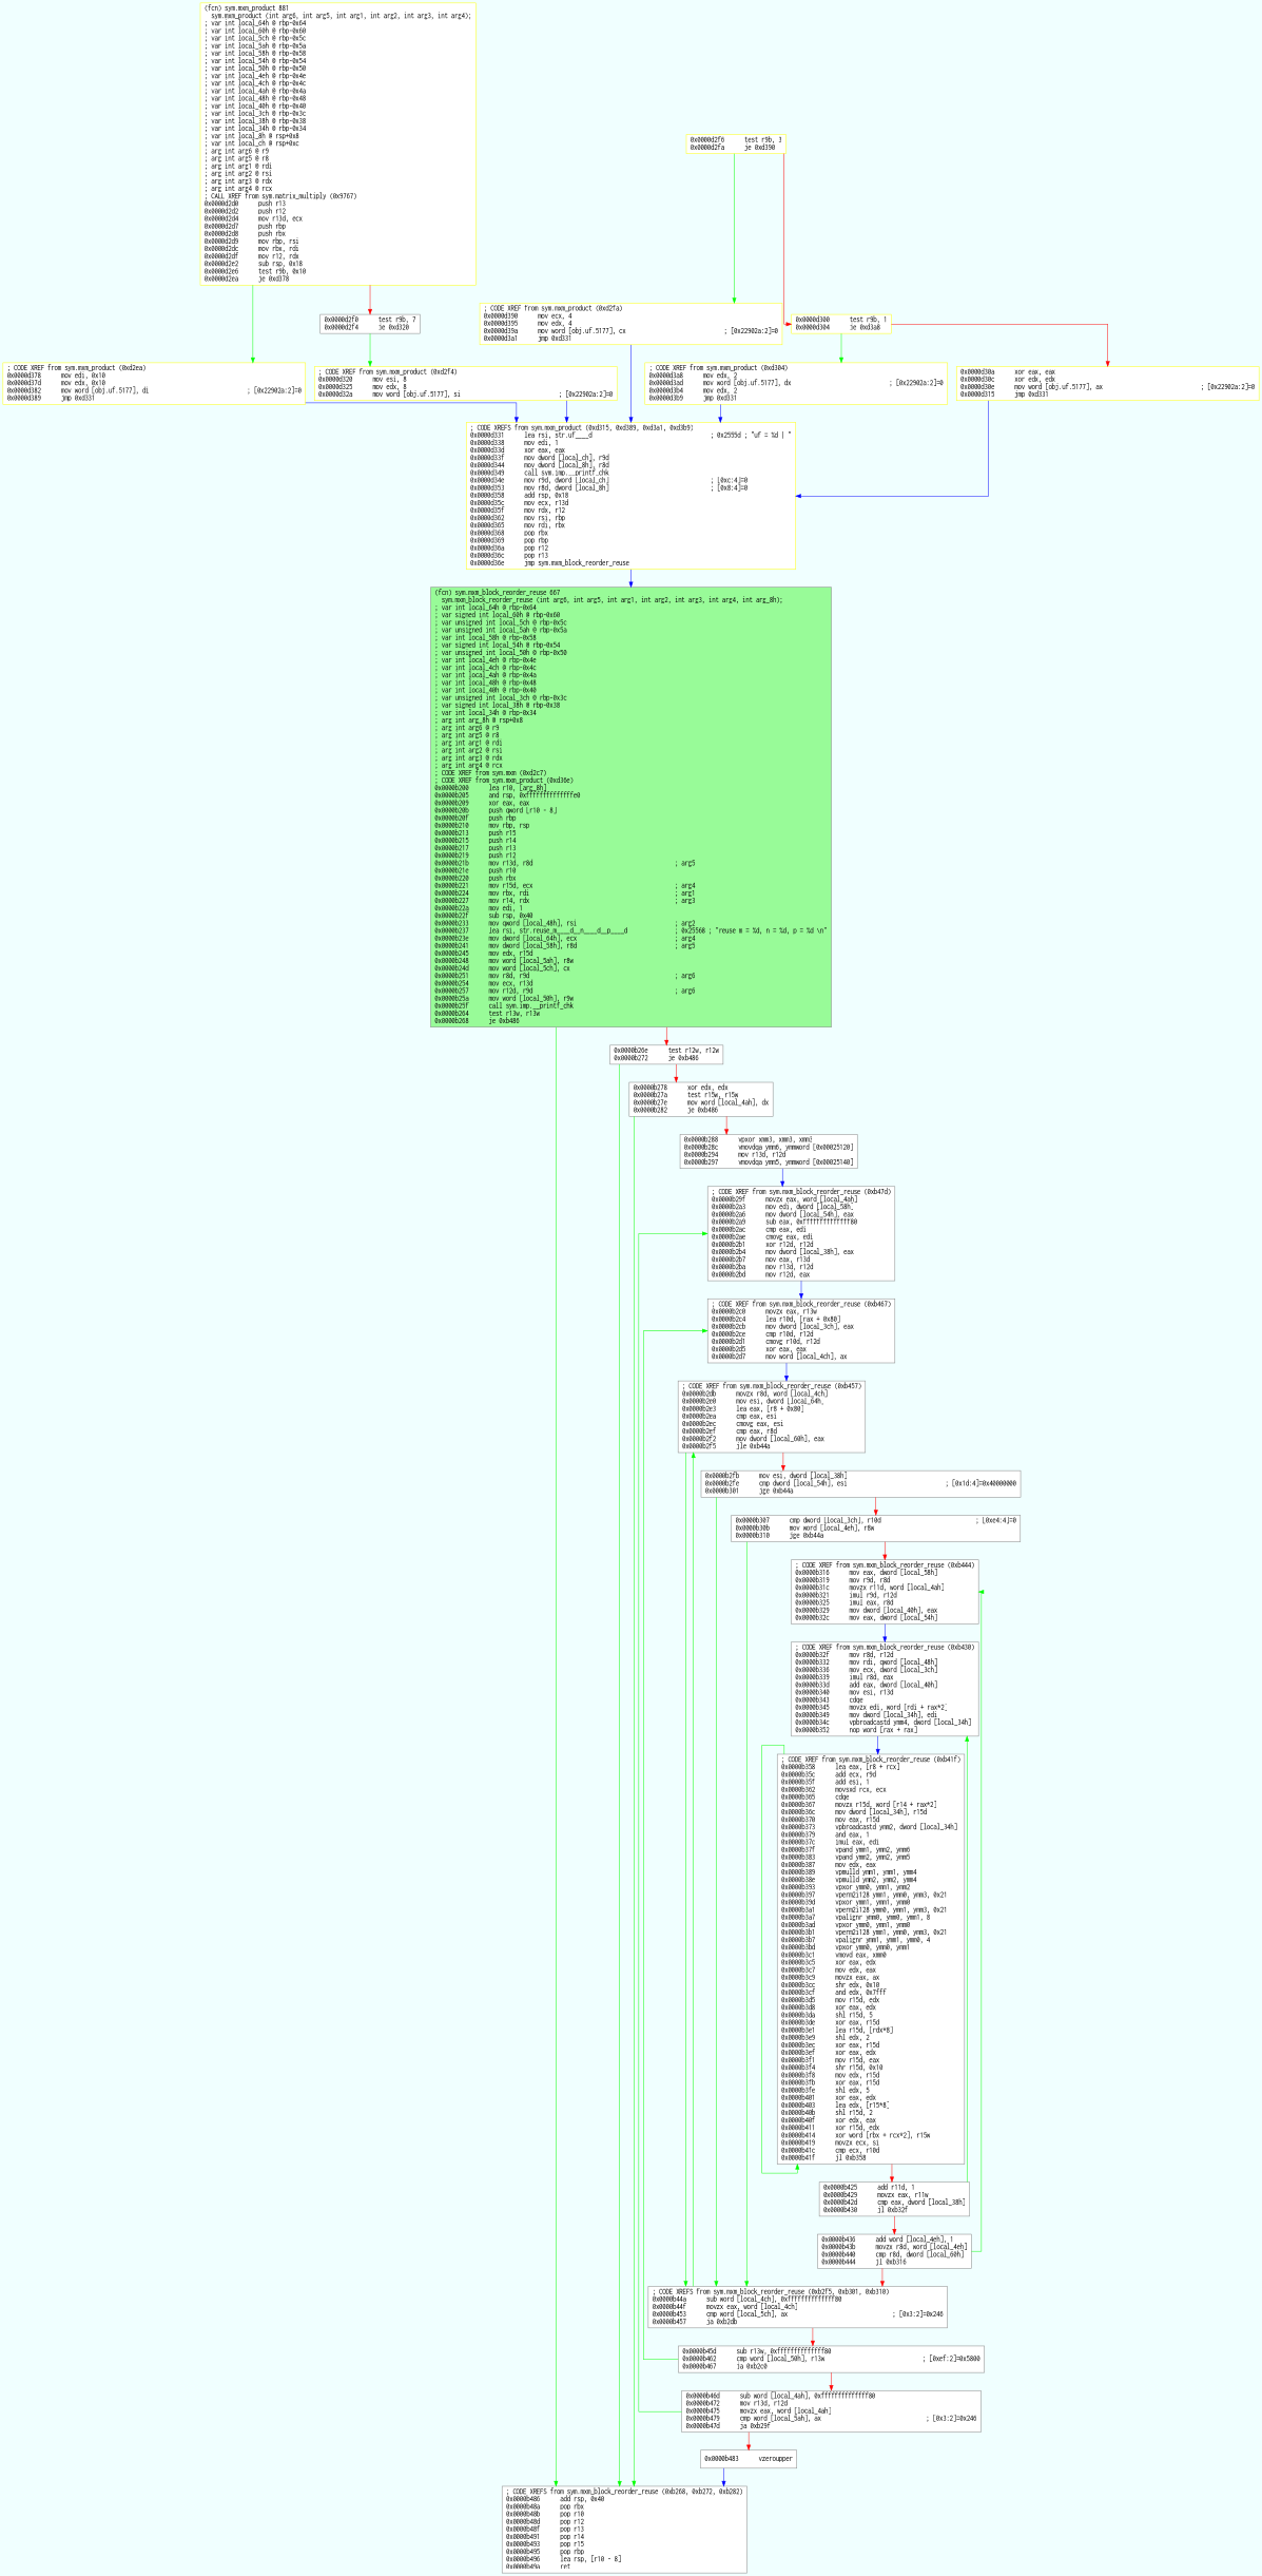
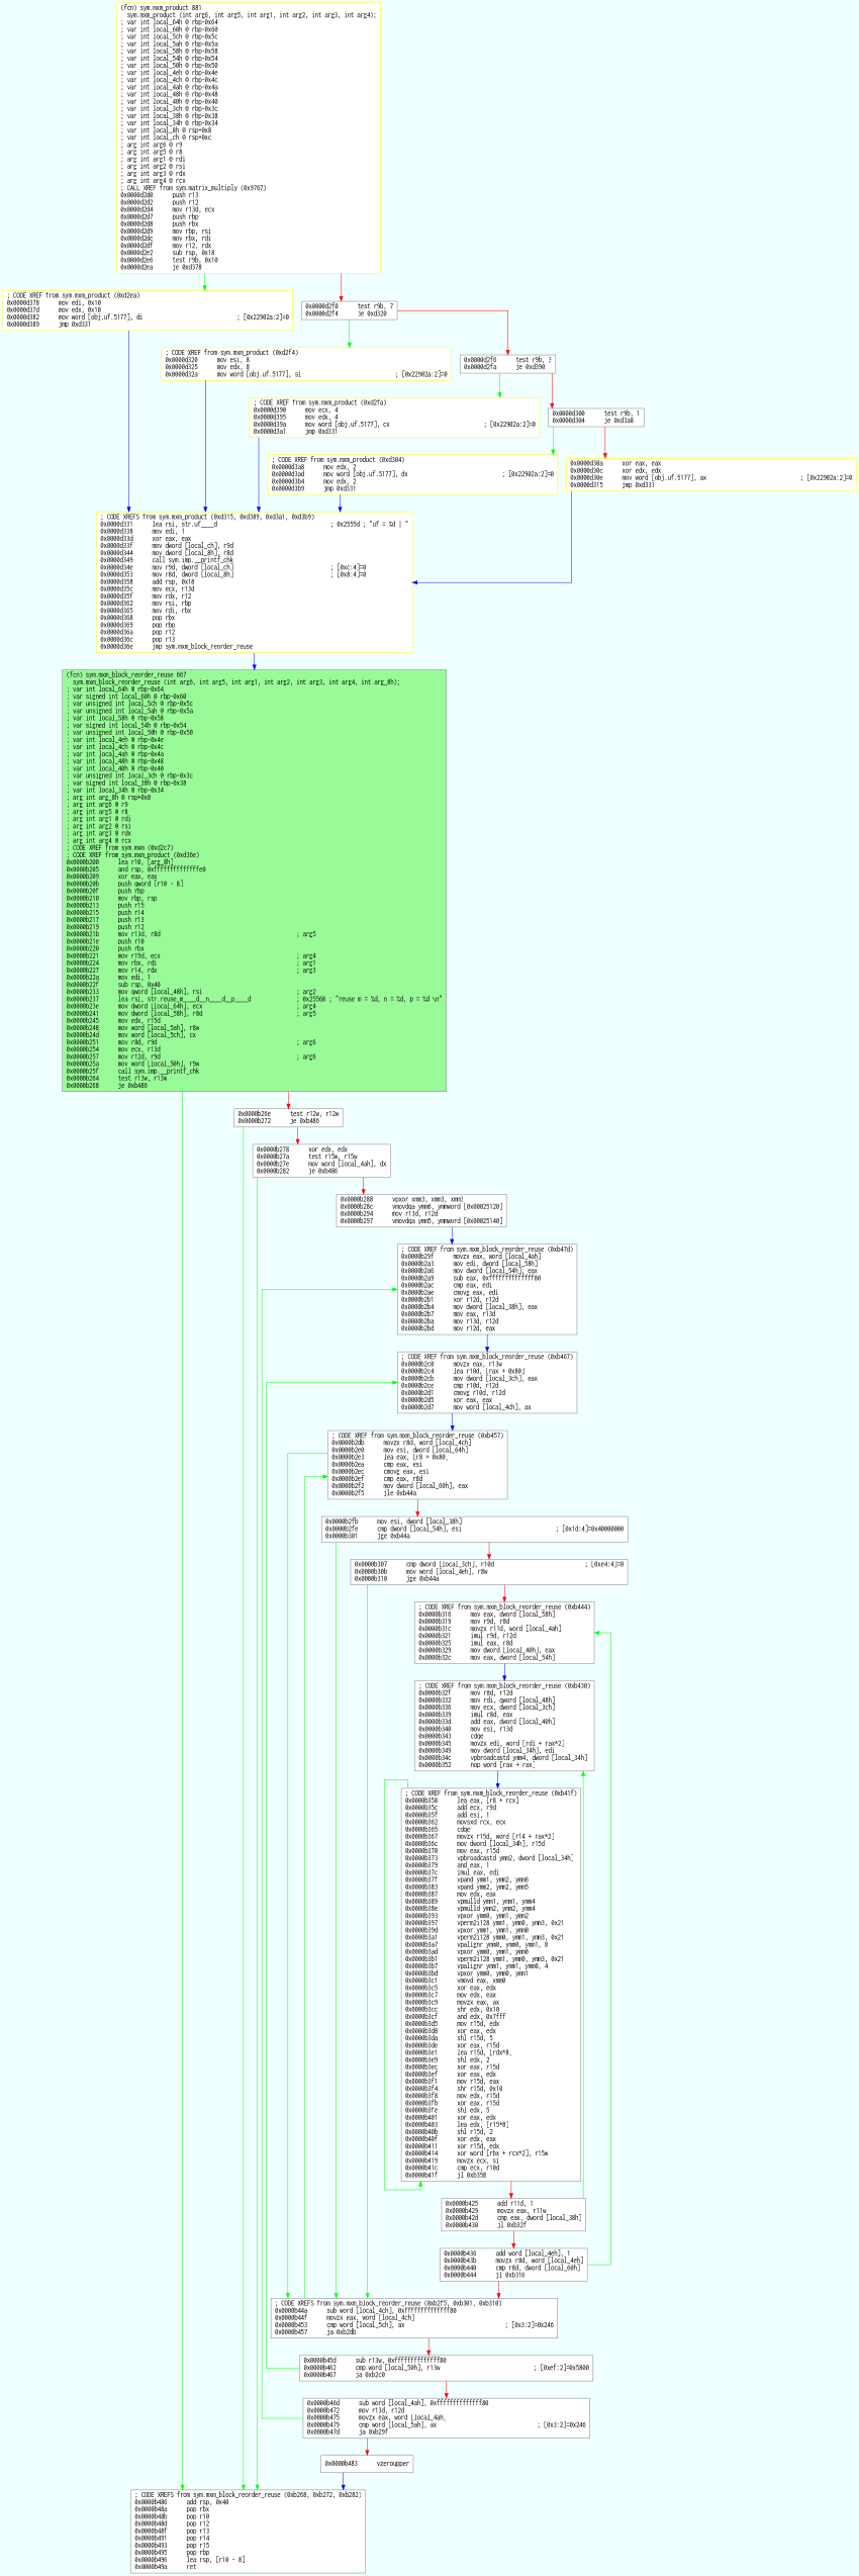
  digraph {
    bgcolor=azure
    fontname=Courier
    fontsize=8
    splines=ortho
    node [color="#7f7f7f" fillcolor=white fontname=Courier shape=box style=filled]
    edge [arrowhead=normal color=green]
    n1 [fillcolor=palegreen label="(fcn) sym.mxm_block_reorder_reuse 667\l  sym.mxm_block_reorder_reuse (int arg6, int arg5, int arg1, int arg2, int arg3, int arg4, int arg_8h);\l; var int local_64h @ rbp-0x64\l; var signed int local_60h @ rbp-0x60\l; var unsigned int local_5ch @ rbp-0x5c\l; var unsigned int local_5ah @ rbp-0x5a\l; var int local_58h @ rbp-0x58\l; var signed int local_54h @ rbp-0x54\l; var unsigned int local_50h @ rbp-0x50\l; var int local_4eh @ rbp-0x4e\l; var int local_4ch @ rbp-0x4c\l; var int local_4ah @ rbp-0x4a\l; var int local_48h @ rbp-0x48\l; var int local_40h @ rbp-0x40\l; var unsigned int local_3ch @ rbp-0x3c\l; var signed int local_38h @ rbp-0x38\l; var int local_34h @ rbp-0x34\l; arg int arg_8h @ rsp+0x8\l; arg int arg6 @ r9\l; arg int arg5 @ r8\l; arg int arg1 @ rdi\l; arg int arg2 @ rsi\l; arg int arg3 @ rdx\l; arg int arg4 @ rcx\l; CODE XREF from sym.mxm (0xd2c7)\l; CODE XREF from sym.mxm_product (0xd36e)\l0x0000b200      lea r10, [arg_8h]\l0x0000b205      and rsp, 0xffffffffffffffe0\l0x0000b209      xor eax, eax\l0x0000b20b      push qword [r10 - 8]\l0x0000b20f      push rbp\l0x0000b210      mov rbp, rsp\l0x0000b213      push r15\l0x0000b215      push r14\l0x0000b217      push r13\l0x0000b219      push r12\l0x0000b21b      mov r13d, r8d                                          ; arg5\l0x0000b21e      push r10\l0x0000b220      push rbx\l0x0000b221      mov r15d, ecx                                          ; arg4\l0x0000b224      mov rbx, rdi                                           ; arg1\l0x0000b227      mov r14, rdx                                           ; arg3\l0x0000b22a      mov edi, 1\l0x0000b22f      sub rsp, 0x40\l0x0000b233      mov qword [local_48h], rsi                             ; arg2\l0x0000b237      lea rsi, str.reuse_m____d__n____d__p____d              ; 0x25568 ; \"reuse m = %d, n = %d, p = %d \\n\"\l0x0000b23e      mov dword [local_64h], ecx                             ; arg4\l0x0000b241      mov dword [local_58h], r8d                             ; arg5\l0x0000b245      mov edx, r15d\l0x0000b248      mov word [local_5ah], r8w\l0x0000b24d      mov word [local_5ch], cx\l0x0000b251      mov r8d, r9d                                           ; arg6\l0x0000b254      mov ecx, r13d\l0x0000b257      mov r12d, r9d                                          ; arg6\l0x0000b25a      mov word [local_50h], r9w\l0x0000b25f      call sym.imp.__printf_chk\l0x0000b264      test r13w, r13w\l0x0000b268      je 0xb486\l"]
    n2 [label="; CODE XREFS from sym.mxm_block_reorder_reuse (0xb268, 0xb272, 0xb282)\l0x0000b486      add rsp, 0x40\l0x0000b48a      pop rbx\l0x0000b48b      pop r10\l0x0000b48d      pop r12\l0x0000b48f      pop r13\l0x0000b491      pop r14\l0x0000b493      pop r15\l0x0000b495      pop rbp\l0x0000b496      lea rsp, [r10 - 8]\l0x0000b49a      ret\l"]
    n3 [label="0x0000b26e      test r12w, r12w\l0x0000b272      je 0xb486\l"]
    n4 [label="0x0000b278      xor edx, edx\l0x0000b27a      test r15w, r15w\l0x0000b27e      mov word [local_4ah], dx\l0x0000b282      je 0xb486\l"]
    n5 [label="0x0000b288      vpxor xmm3, xmm3, xmm3\l0x0000b28c      vmovdqa ymm6, ymmword [0x00025120]\l0x0000b294      mov r13d, r12d\l0x0000b297      vmovdqa ymm5, ymmword [0x00025140]\l"]
    n6 [label="; CODE XREF from sym.mxm_block_reorder_reuse (0xb47d)\l0x0000b29f      movzx eax, word [local_4ah]\l0x0000b2a3      mov edi, dword [local_58h]\l0x0000b2a6      mov dword [local_54h], eax\l0x0000b2a9      sub eax, 0xffffffffffffff80\l0x0000b2ac      cmp eax, edi\l0x0000b2ae      cmovg eax, edi\l0x0000b2b1      xor r12d, r12d\l0x0000b2b4      mov dword [local_38h], eax\l0x0000b2b7      mov eax, r13d\l0x0000b2ba      mov r13d, r12d\l0x0000b2bd      mov r12d, eax\l"]
    n7 [label="; CODE XREF from sym.mxm_block_reorder_reuse (0xb467)\l0x0000b2c0      movzx eax, r13w\l0x0000b2c4      lea r10d, [rax + 0x80]\l0x0000b2cb      mov dword [local_3ch], eax\l0x0000b2ce      cmp r10d, r12d\l0x0000b2d1      cmovg r10d, r12d\l0x0000b2d5      xor eax, eax\l0x0000b2d7      mov word [local_4ch], ax\l"]
    n8 [label="; CODE XREF from sym.mxm_block_reorder_reuse (0xb457)\l0x0000b2db      movzx r8d, word [local_4ch]\l0x0000b2e0      mov esi, dword [local_64h]\l0x0000b2e3      lea eax, [r8 + 0x80]\l0x0000b2ea      cmp eax, esi\l0x0000b2ec      cmovg eax, esi\l0x0000b2ef      cmp eax, r8d\l0x0000b2f2      mov dword [local_60h], eax\l0x0000b2f5      jle 0xb44a\l"]
    n9 [label="; CODE XREFS from sym.mxm_block_reorder_reuse (0xb2f5, 0xb301, 0xb310)\l0x0000b44a      sub word [local_4ch], 0xffffffffffffff80\l0x0000b44f      movzx eax, word [local_4ch]\l0x0000b453      cmp word [local_5ch], ax                               ; [0x3:2]=0x246\l0x0000b457      ja 0xb2db\l"]
    n10 [label="0x0000b2fb      mov esi, dword [local_38h]\l0x0000b2fe      cmp dword [local_54h], esi                             ; [0x1d:4]=0x40000000\l0x0000b301      jge 0xb44a\l"]
    n11 [label="0x0000b45d      sub r13w, 0xffffffffffffff80\l0x0000b462      cmp word [local_50h], r13w                             ; [0xef:2]=0x5800\l0x0000b467      ja 0xb2c0\l"]
    n12 [label="0x0000b307      cmp dword [local_3ch], r10d                            ; [0xe4:4]=0\l0x0000b30b      mov word [local_4eh], r8w\l0x0000b310      jge 0xb44a\l"]
    n13 [label="0x0000b46d      sub word [local_4ah], 0xffffffffffffff80\l0x0000b472      mov r13d, r12d\l0x0000b475      movzx eax, word [local_4ah]\l0x0000b479      cmp word [local_5ah], ax                               ; [0x3:2]=0x246\l0x0000b47d      ja 0xb29f\l"]
    n14 [label="; CODE XREF from sym.mxm_block_reorder_reuse (0xb444)\l0x0000b316      mov eax, dword [local_58h]\l0x0000b319      mov r9d, r8d\l0x0000b31c      movzx r11d, word [local_4ah]\l0x0000b321      imul r9d, r12d\l0x0000b325      imul eax, r8d\l0x0000b329      mov dword [local_40h], eax\l0x0000b32c      mov eax, dword [local_54h]\l"]
    n15 [label="; CODE XREF from sym.mxm_block_reorder_reuse (0xb430)\l0x0000b32f      mov r8d, r12d\l0x0000b332      mov rdi, qword [local_48h]\l0x0000b336      mov ecx, dword [local_3ch]\l0x0000b339      imul r8d, eax\l0x0000b33d      add eax, dword [local_40h]\l0x0000b340      mov esi, r13d\l0x0000b343      cdqe\l0x0000b345      movzx edi, word [rdi + rax*2]\l0x0000b349      mov dword [local_34h], edi\l0x0000b34c      vpbroadcastd ymm4, dword [local_34h]\l0x0000b352      nop word [rax + rax]\l"]
    n16 [label="; CODE XREF from sym.mxm_block_reorder_reuse (0xb41f)\l0x0000b358      lea eax, [r8 + rcx]\l0x0000b35c      add ecx, r9d\l0x0000b35f      add esi, 1\l0x0000b362      movsxd rcx, ecx\l0x0000b365      cdqe\l0x0000b367      movzx r15d, word [r14 + rax*2]\l0x0000b36c      mov dword [local_34h], r15d\l0x0000b370      mov eax, r15d\l0x0000b373      vpbroadcastd ymm2, dword [local_34h]\l0x0000b379      and eax, 1\l0x0000b37c      imul eax, edi\l0x0000b37f      vpand ymm1, ymm2, ymm6\l0x0000b383      vpand ymm2, ymm2, ymm5\l0x0000b387      mov edx, eax\l0x0000b389      vpmulld ymm1, ymm1, ymm4\l0x0000b38e      vpmulld ymm2, ymm2, ymm4\l0x0000b393      vpxor ymm0, ymm1, ymm2\l0x0000b397      vperm2i128 ymm1, ymm0, ymm3, 0x21\l0x0000b39d      vpxor ymm1, ymm1, ymm0\l0x0000b3a1      vperm2i128 ymm0, ymm1, ymm3, 0x21\l0x0000b3a7      vpalignr ymm0, ymm0, ymm1, 8\l0x0000b3ad      vpxor ymm0, ymm1, ymm0\l0x0000b3b1      vperm2i128 ymm1, ymm0, ymm3, 0x21\l0x0000b3b7      vpalignr ymm1, ymm1, ymm0, 4\l0x0000b3bd      vpxor ymm0, ymm0, ymm1\l0x0000b3c1      vmovd eax, xmm0\l0x0000b3c5      xor eax, edx\l0x0000b3c7      mov edx, eax\l0x0000b3c9      movzx eax, ax\l0x0000b3cc      shr edx, 0x10\l0x0000b3cf      and edx, 0x7fff\l0x0000b3d5      mov r15d, edx\l0x0000b3d8      xor eax, edx\l0x0000b3da      shl r15d, 5\l0x0000b3de      xor eax, r15d\l0x0000b3e1      lea r15d, [rdx*8]\l0x0000b3e9      shl edx, 2\l0x0000b3ec      xor eax, r15d\l0x0000b3ef      xor eax, edx\l0x0000b3f1      mov r15d, eax\l0x0000b3f4      shr r15d, 0x10\l0x0000b3f8      mov edx, r15d\l0x0000b3fb      xor eax, r15d\l0x0000b3fe      shl edx, 5\l0x0000b401      xor eax, edx\l0x0000b403      lea edx, [r15*8]\l0x0000b40b      shl r15d, 2\l0x0000b40f      xor edx, eax\l0x0000b411      xor r15d, edx\l0x0000b414      xor word [rbx + rcx*2], r15w\l0x0000b419      movzx ecx, si\l0x0000b41c      cmp ecx, r10d\l0x0000b41f      jl 0xb358\l"]
    n17 [label="0x0000b425      add r11d, 1\l0x0000b429      movzx eax, r11w\l0x0000b42d      cmp eax, dword [local_38h]\l0x0000b430      jl 0xb32f\l"]
    n18 [label="0x0000b436      add word [local_4eh], 1\l0x0000b43b      movzx r8d, word [local_4eh]\l0x0000b440      cmp r8d, dword [local_60h]\l0x0000b444      jl 0xb316\l"]
    n19 [label="0x0000b483      vzeroupper\l"]
    n20 [color=yellow label="(fcn) sym.mxm_product 881\l  sym.mxm_product (int arg6, int arg5, int arg1, int arg2, int arg3, int arg4);\l; var int local_64h @ rbp-0x64\l; var int local_60h @ rbp-0x60\l; var int local_5ch @ rbp-0x5c\l; var int local_5ah @ rbp-0x5a\l; var int local_58h @ rbp-0x58\l; var int local_54h @ rbp-0x54\l; var int local_50h @ rbp-0x50\l; var int local_4eh @ rbp-0x4e\l; var int local_4ch @ rbp-0x4c\l; var int local_4ah @ rbp-0x4a\l; var int local_48h @ rbp-0x48\l; var int local_40h @ rbp-0x40\l; var int local_3ch @ rbp-0x3c\l; var int local_38h @ rbp-0x38\l; var int local_34h @ rbp-0x34\l; var int local_8h @ rsp+0x8\l; var int local_ch @ rsp+0xc\l; arg int arg6 @ r9\l; arg int arg5 @ r8\l; arg int arg1 @ rdi\l; arg int arg2 @ rsi\l; arg int arg3 @ rdx\l; arg int arg4 @ rcx\l; CALL XREF from sym.matrix_multiply (0x9767)\l0x0000d2d0      push r13\l0x0000d2d2      push r12\l0x0000d2d4      mov r13d, ecx\l0x0000d2d7      push rbp\l0x0000d2d8      push rbx\l0x0000d2d9      mov rbp, rsi\l0x0000d2dc      mov rbx, rdi\l0x0000d2df      mov r12, rdx\l0x0000d2e2      sub rsp, 0x18\l0x0000d2e6      test r9b, 0x10\l0x0000d2ea      je 0xd378\l"]
    n21 [color=yellow label="; CODE XREF from sym.mxm_product (0xd2ea)\l0x0000d378      mov edi, 0x10\l0x0000d37d      mov edx, 0x10\l0x0000d382      mov word [obj.uf.5177], di                             ; [0x22902a:2]=0\l0x0000d389      jmp 0xd331\l"]
    n22 [label="0x0000d2f0      test r9b, 7\l0x0000d2f4      je 0xd320\l"]
    n23 [color=yellow label="; CODE XREFS from sym.mxm_product (0xd315, 0xd389, 0xd3a1, 0xd3b9)\l0x0000d331      lea rsi, str.uf____d                                   ; 0x2555d ; \"uf = %d | \"\l0x0000d338      mov edi, 1\l0x0000d33d      xor eax, eax\l0x0000d33f      mov dword [local_ch], r9d\l0x0000d344      mov dword [local_8h], r8d\l0x0000d349      call sym.imp.__printf_chk\l0x0000d34e      mov r9d, dword [local_ch]                              ; [0xc:4]=0\l0x0000d353      mov r8d, dword [local_8h]                              ; [0x8:4]=0\l0x0000d358      add rsp, 0x18\l0x0000d35c      mov ecx, r13d\l0x0000d35f      mov rdx, r12\l0x0000d362      mov rsi, rbp\l0x0000d365      mov rdi, rbx\l0x0000d368      pop rbx\l0x0000d369      pop rbp\l0x0000d36a      pop r12\l0x0000d36c      pop r13\l0x0000d36e      jmp sym.mxm_block_reorder_reuse\l"]
    n24 [color=yellow label="; CODE XREF from sym.mxm_product (0xd2f4)\l0x0000d320      mov esi, 8\l0x0000d325      mov edx, 8\l0x0000d32a      mov word [obj.uf.5177], si                             ; [0x22902a:2]=0\l"]
-   n25 [color=yellow label="0x0000d2f6      test r9b, 3\l0x0000d2fa      je 0xd390\l"]
+   n25 [label="0x0000d2f6      test r9b, 3\l0x0000d2fa      je 0xd390\l"]
    n26 [color=yellow label="; CODE XREF from sym.mxm_product (0xd2fa)\l0x0000d390      mov ecx, 4\l0x0000d395      mov edx, 4\l0x0000d39a      mov word [obj.uf.5177], cx                             ; [0x22902a:2]=0\l0x0000d3a1      jmp 0xd331\l"]
-   n27 [color=yellow label="0x0000d300      test r9b, 1\l0x0000d304      je 0xd3a8\l"]
+   n27 [label="0x0000d300      test r9b, 1\l0x0000d304      je 0xd3a8\l"]
    n28 [color=yellow label="; CODE XREF from sym.mxm_product (0xd304)\l0x0000d3a8      mov edx, 2\l0x0000d3ad      mov word [obj.uf.5177], dx                             ; [0x22902a:2]=0\l0x0000d3b4      mov edx, 2\l0x0000d3b9      jmp 0xd331\l"]
    n29 [color=yellow label="0x0000d30a      xor eax, eax\l0x0000d30c      xor edx, edx\l0x0000d30e      mov word [obj.uf.5177], ax                             ; [0x22902a:2]=0\l0x0000d315      jmp 0xd331\l"]
    n1 -> n2
    n1 -> n3 [color=red]
    n3 -> n2
    n3 -> n4 [color=red]
    n4 -> n2
    n4 -> n5 [color=red]
    n5 -> n6 [color=blue]
    n6 -> n7 [color=blue]
    n7 -> n8 [color=blue]
    n8 -> n9
    n8 -> n10 [color=red]
    n9 -> n8
    n9 -> n11 [color=red]
    n10 -> n9
    n10 -> n12 [color=red]
    n11 -> n7
    n11 -> n13 [color=red]
    n12 -> n9
    n12 -> n14 [color=red]
    n13 -> n6
    n13 -> n19 [color=red]
    n14 -> n15 [color=blue]
    n15 -> n16 [color=blue]
    n16 -> n16
    n16 -> n17 [color=red]
    n17 -> n15
    n17 -> n18 [color=red]
    n18 -> n9 [color=red]
    n18 -> n14
    n19 -> n2 [color=blue]
    n20 -> n21
    n20 -> n22 [color=red]
    n21 -> n23 [color=blue]
    n22 -> n24
+   n22 -> n25 [color=red]
    n23 -> n1 [color=blue]
    n24 -> n23 [color=blue]
    n25 -> n26
    n25 -> n27 [color=red]
    n26 -> n23 [color=blue]
    n27 -> n28
    n27 -> n29 [color=red]
    n28 -> n23 [color=blue]
    n29 -> n23 [color=blue]
  }
